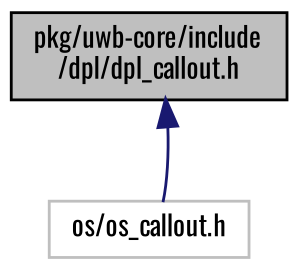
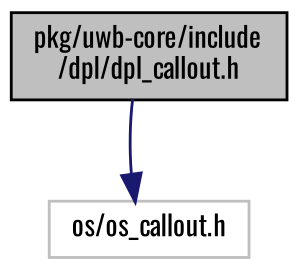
  digraph {
    fontname=Oswald
    node [fontname=Oswald fontsize=10 shape=record style=filled]
    n1 [color=black fillcolor=grey75 fontcolor=black height=0.2 label="pkg/uwb-core/include\l/dpl/dpl_callout.h" width=0.4]
    n2 [color=grey75 fillcolor=white height=0.2 label="os/os_callout.h" width=0.4]
-   n2 -> n1 [color=midnightblue fontname=Oswald fontsize=10 labelfontname=Helvetica labelfontsize=10 style=solid]
+   n1 -> n2 [color=midnightblue fontname=Oswald fontsize=10 labelfontname=Helvetica labelfontsize=10 style=solid]
  }
